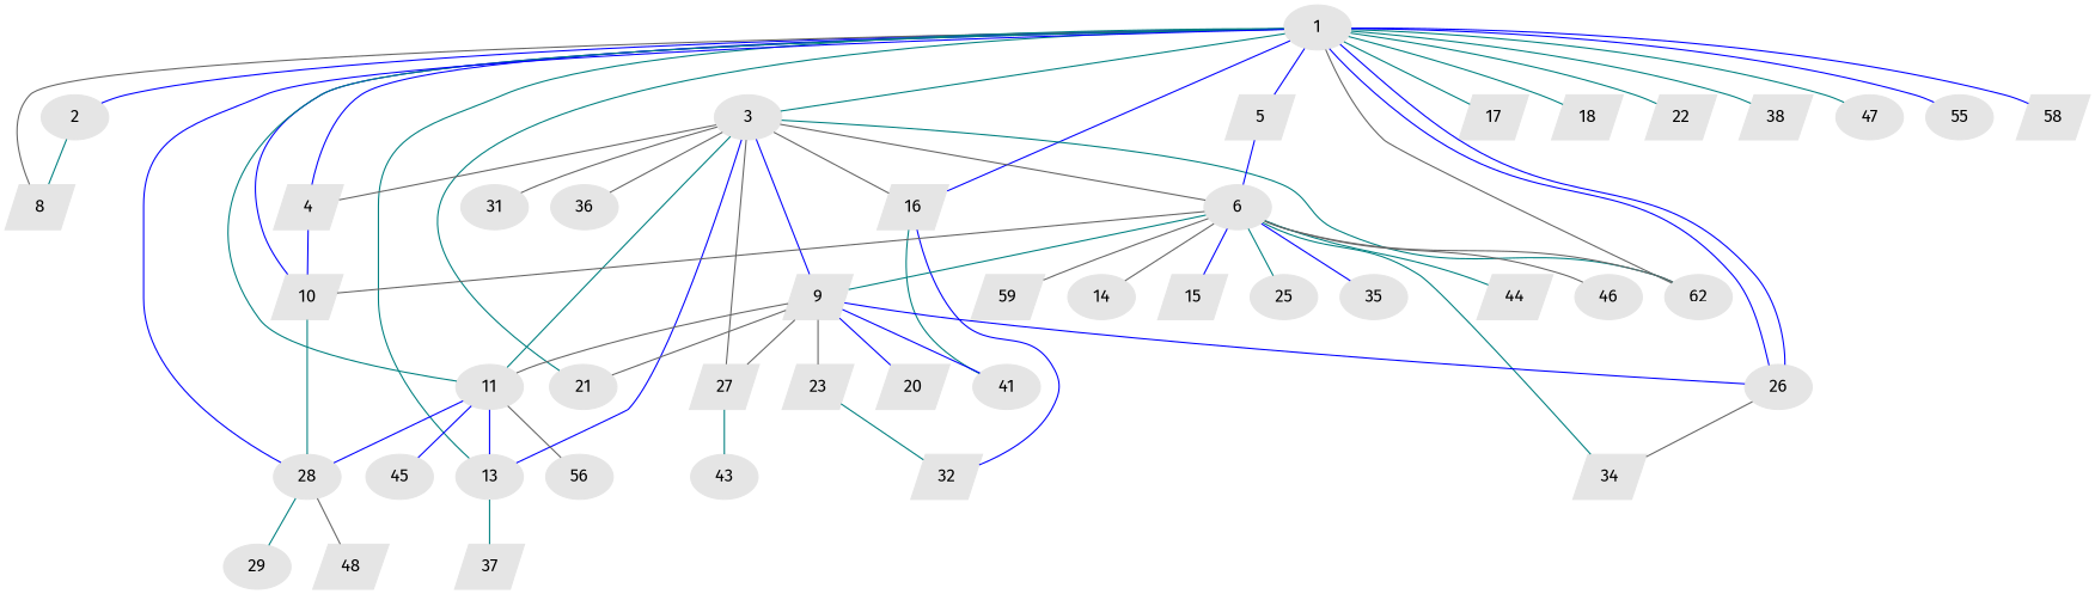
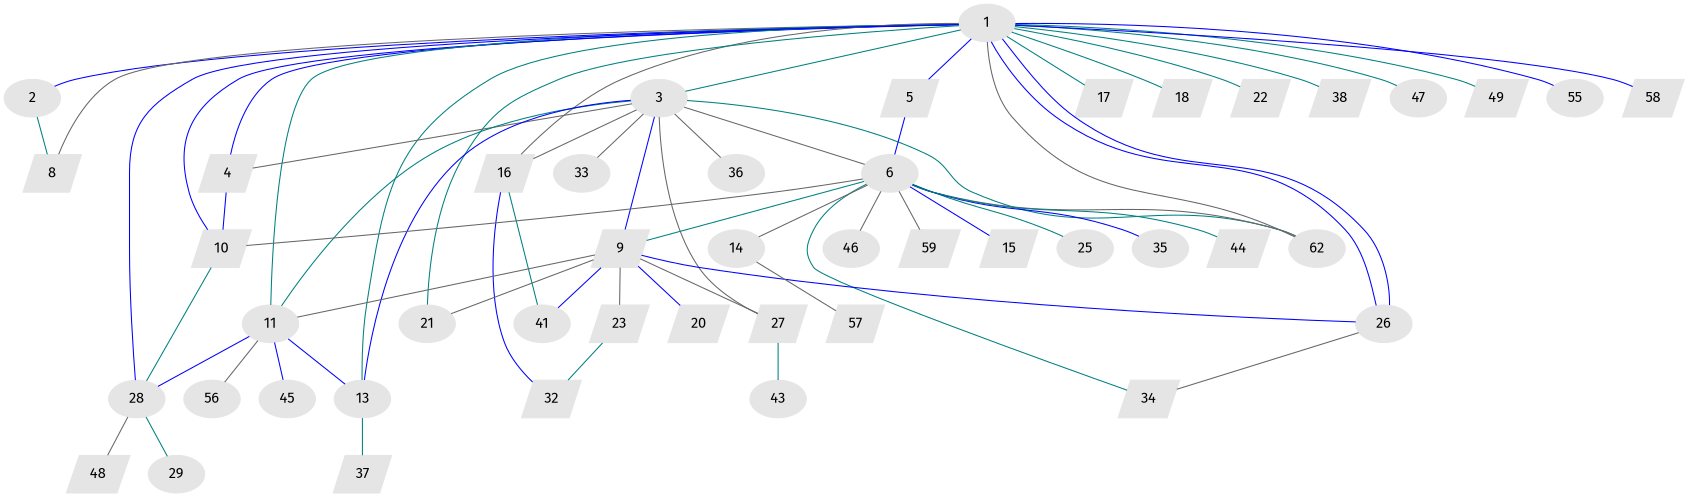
  graph {
    fontname="Fira Sans"
    node [color=gray90 fontname="Fira Sans" shape=ellipse style=filled]
    edge [color=teal fontname="Fira Sans"]
    1 [super="+7"]
    2
    3 [super="+12"]
    4 [shape=parallelogram]
    5 [shape=parallelogram super="+61"]
    8 [shape=parallelogram super="+54"]
    10 [shape=parallelogram super="+19"]
    11 [super="+40"]
    13 [super="+24"]
    16 [shape=parallelogram]
    17 [shape=parallelogram]
    18 [shape=parallelogram]
    21 [super="+64"]
    22 [shape=parallelogram]
    26
    28 [super="+50"]
    38 [shape=parallelogram]
    47
+   49 [shape=parallelogram]
    55
    58 [shape=parallelogram]
    62
    6 [super="+42"]
    9 [shape=parallelogram super="+39"]
    27 [shape=parallelogram super="+30"]
-   33 [label=31]
+   33
    36
    45 [super="+60"]
    56
    37 [shape=parallelogram]
    41 [super="+53"]
    32 [shape=parallelogram super="+65"]
    34 [shape=parallelogram]
    29 [super="+31"]
    48 [shape=parallelogram super="+51"]
    14
    15 [shape=parallelogram super="+66"]
    25
    35
    44 [shape=parallelogram]
    46
    59 [shape=parallelogram]
    20 [shape=parallelogram]
    23 [shape=parallelogram super="+67"]
    43
+   57 [shape=parallelogram super="+63"]
    1 -- 2 [color=blue]
    1 -- 3
    1 -- 4 [color=blue]
    1 -- 5 [color=blue]
    1 -- 8 [color=gray40]
    1 -- 10 [color=blue]
    1 -- 11
    1 -- 13
-   1 -- 16 [color=blue]
+   1 -- 16 [color=gray40]
    1 -- 17
    1 -- 18
    1 -- 21
    1 -- 22
    1 -- 26 [color=blue weight=2]
    1 -- 26 [color=blue]
    1 -- 28 [color=blue]
    1 -- 38
    1 -- 47
+   1 -- 49
    1 -- 55 [color=blue]
    1 -- 58 [color=blue]
    1 -- 62 [color=gray40]
    2 -- 8
    3 -- 4 [color=gray40 weight=2]
    3 -- 11
    3 -- 13 [color=blue]
    3 -- 16 [color=gray40]
    3 -- 62
    3 -- 6 [color=gray40]
    3 -- 9 [color=blue]
    3 -- 27 [color=gray40 weight=3]
    3 -- 33 [color=gray40]
    3 -- 36 [color=gray40]
    4 -- 10 [color=blue]
    5 -- 6 [color=blue]
    10 -- 28
    11 -- 13 [color=blue]
    11 -- 28 [color=blue]
    11 -- 45 [color=blue]
    11 -- 56 [color=gray40]
    13 -- 37
    16 -- 41
    16 -- 32 [color=blue]
    26 -- 34 [color=gray40]
    28 -- 29
    28 -- 48 [color=gray40]
    6 -- 10 [color=gray40]
    6 -- 62 [color=gray40]
    6 -- 9
    6 -- 34
    6 -- 14 [color=gray40]
    6 -- 15 [color=blue]
    6 -- 25
    6 -- 35 [color=blue]
    6 -- 44
    6 -- 46 [color=gray40]
    6 -- 59 [color=gray40]
    9 -- 11 [color=gray40]
    9 -- 21 [color=gray40]
    9 -- 26 [color=blue]
    9 -- 27 [color=gray40]
    9 -- 41 [color=blue]
    9 -- 20 [color=blue]
    9 -- 23 [color=gray40]
    27 -- 43
+   14 -- 57 [color=gray40]
    23 -- 32
  }
